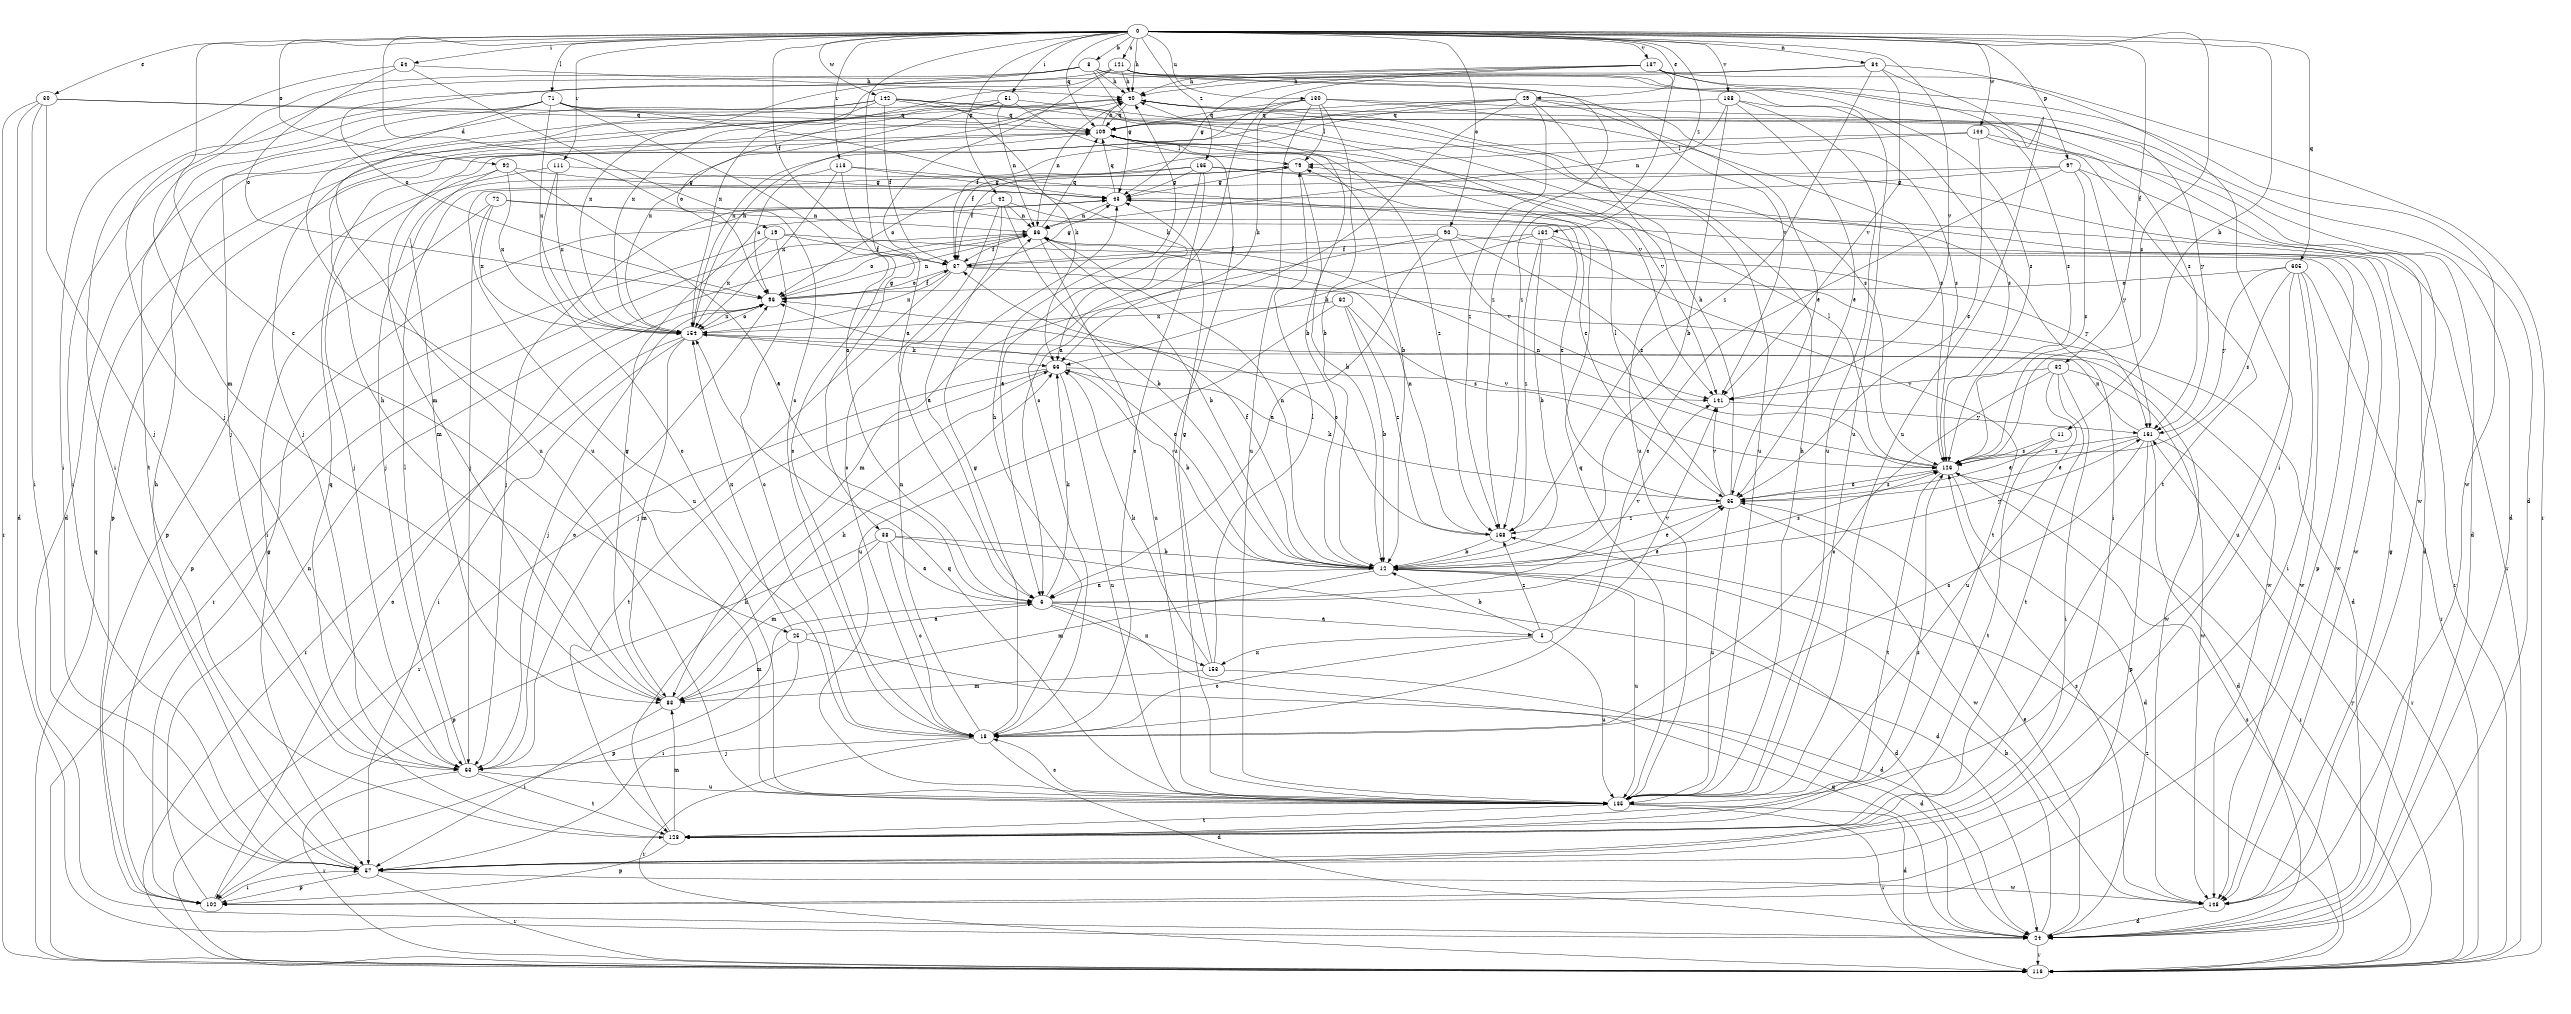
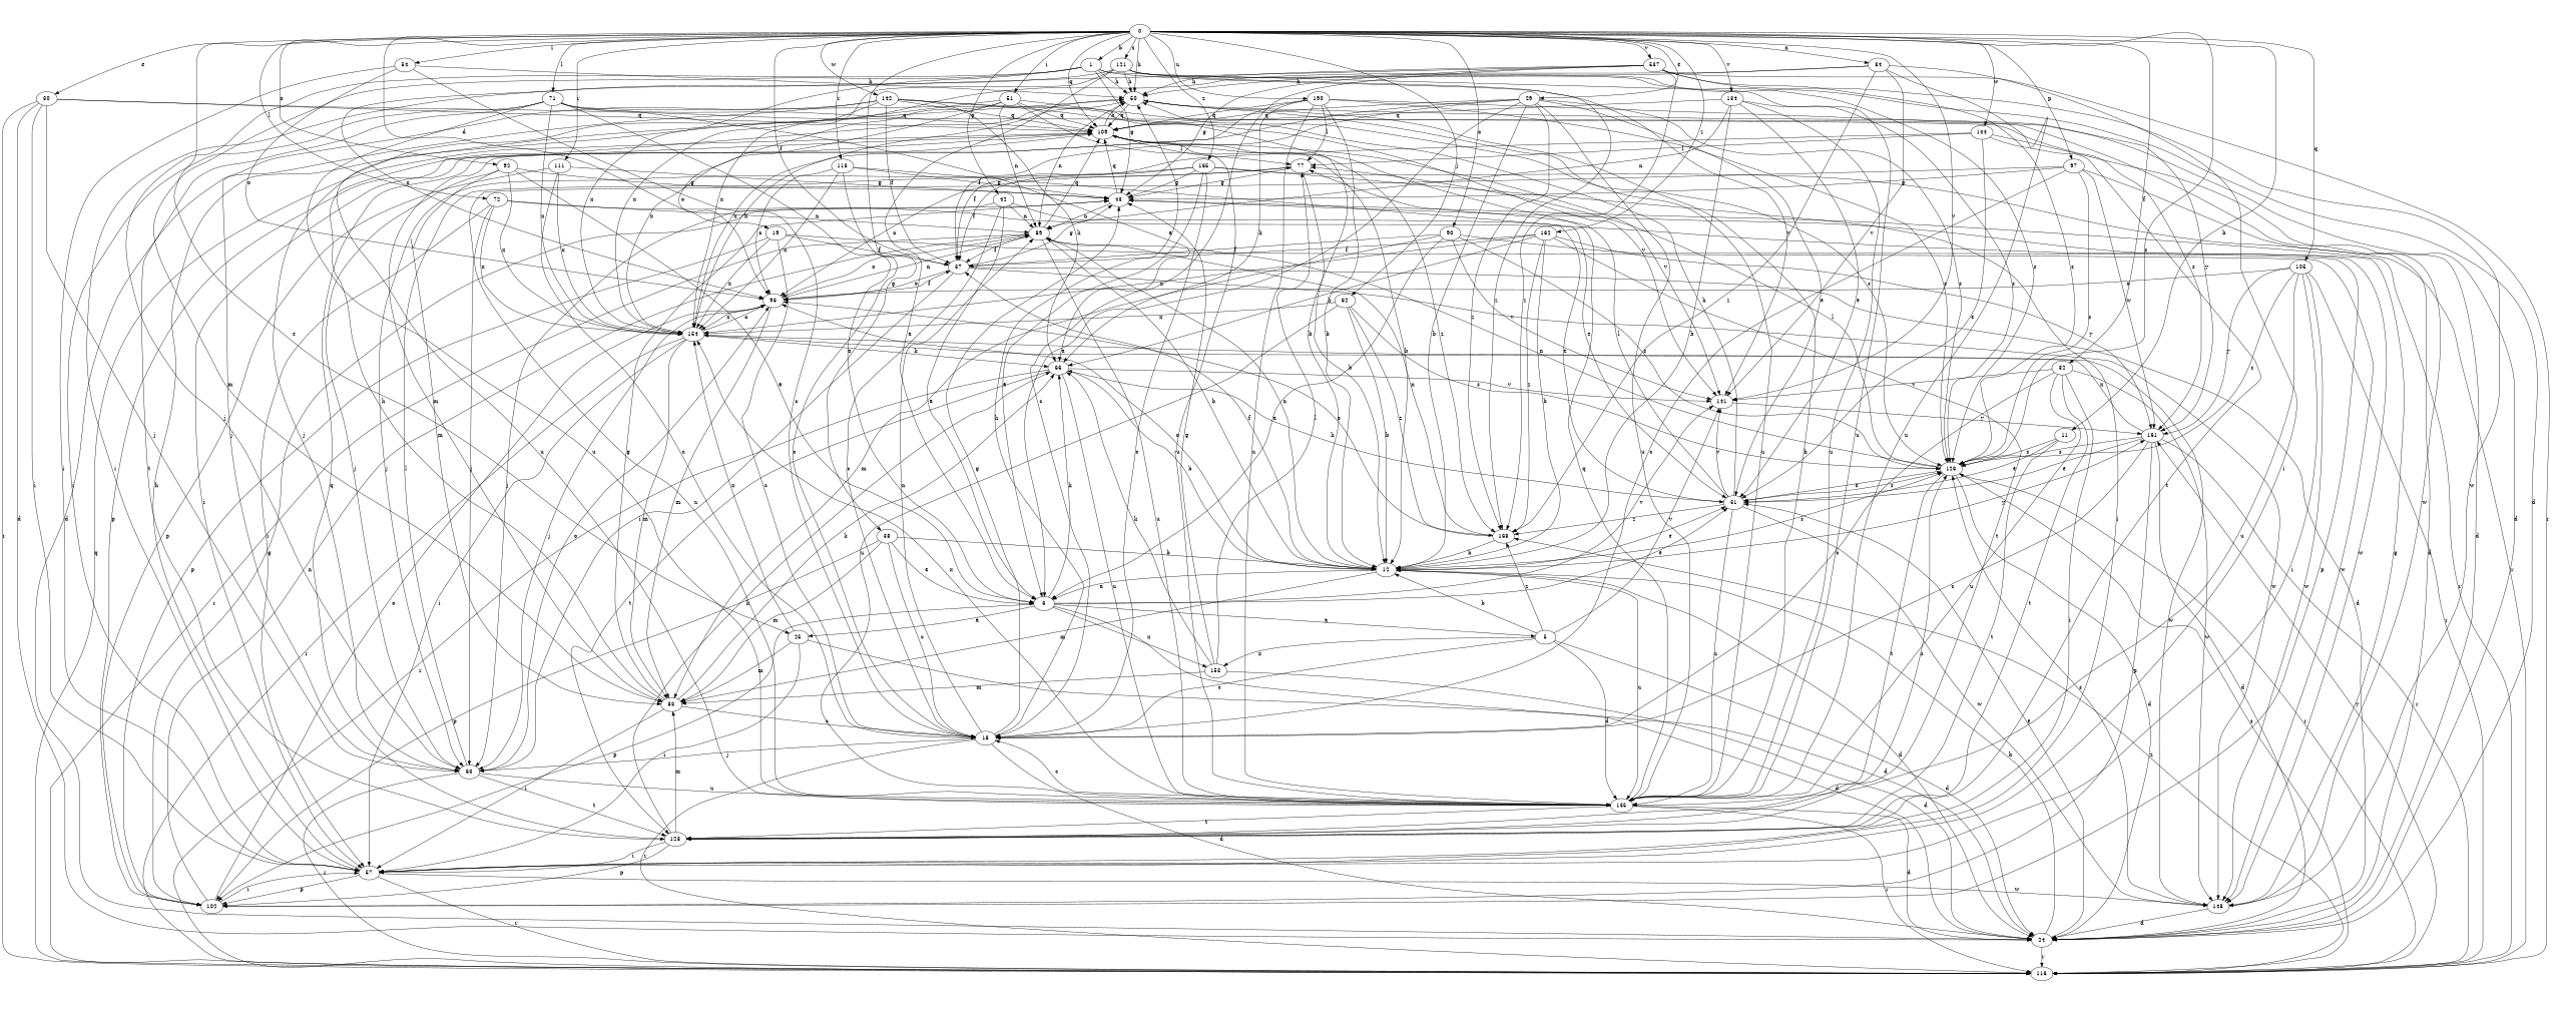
  strict digraph {
    0
-   8
+   8 [label=1]
    11
    19
    25
    29
    30
    32
    37
    38
    42
-   50 [label=40]
+   50
    51
    54
    62
    71
    72
    84
    90
    92
    97
-   105 [label=605]
+   105
    109
    111
    113
    121
    n27 [label=126]
-   130
-   137
-   138
+   130 [label=190]
+   137 [label=537]
+   138 [label=134]
    141
    142
    144
    162
    165
    135
    43
    63
    83
    154
-   31 [label=35]
+   31
    128
    18
    102
    148
    6
    24
    57
    12
    168
    161
    116
    96
-   89 [label=86]
+   89
    n55 [label=66]
-   77 [label=79]
+   77
    5
    153
    0 -> 8 [label=b]
    0 -> 11 [label=b]
    0 -> 19 [label=d]
    0 -> 25 [label=e]
    0 -> 29 [label=e]
    0 -> 30 [label=e]
    0 -> 32 [label=f]
    0 -> 37 [label=f]
    0 -> 38 [label=g]
    0 -> 42 [label=g]
    0 -> 50 [label=h]
    0 -> 51 [label=i]
    0 -> 54 [label=i]
+   0 -> 62 [label=j]
    0 -> 71 [label=l]
+   0 -> 72 [label=l]
    0 -> 84 [label=n]
    0 -> 90 [label=o]
    0 -> 92 [label=o]
    0 -> 97 [label=p]
    0 -> 105 [label=q]
    0 -> 109 [label=q]
    0 -> 111 [label=r]
    0 -> 113 [label=r]
    0 -> 121 [label=s]
    0 -> n27 [label=s]
    0 -> 130 [label=u]
    0 -> 137 [label=v]
    0 -> 138 [label=v]
    0 -> 141 [label=v]
    0 -> 142 [label=w]
    0 -> 144 [label=w]
    0 -> 162 [label=z]
    0 -> 165 [label=z]
    8 -> 50 [label=h]
    8 -> 141 [label=v]
    8 -> 135 [label=u]
    8 -> 43 [label=g]
    8 -> 63 [label=j]
    8 -> 83 [label=m]
    8 -> 154 [label=x]
    11 -> n27 [label=s]
    11 -> 31 [label=e]
    11 -> 128 [label=t]
    19 -> 37 [label=f]
    19 -> 154 [label=x]
    19 -> 18 [label=c]
    19 -> 102 [label=p]
    19 -> 148 [label=w]
    25 -> 83 [label=m]
    25 -> 154 [label=x]
-   25 -> 6 [label=a]
-   25 -> 24 [label=q]
+   6 -> 25 [label=a]
+   25 -> 24 [label=d]
    25 -> 57 [label=i]
    29 -> 37 [label=f]
    29 -> 109 [label=q]
    29 -> n27 [label=s]
    29 -> 135 [label=u]
    29 -> 83 [label=m]
    29 -> 31 [label=e]
    29 -> 6 [label=a]
-   42 -> 12 [label=b]
+   29 -> 12 [label=b]
    29 -> 168 [label=z]
    30 -> 109 [label=q]
    30 -> 63 [label=j]
    30 -> 24 [label=d]
    30 -> 57 [label=i]
    30 -> 161 [label=s]
    30 -> 116 [label=r]
    32 -> 141 [label=v]
    32 -> 135 [label=u]
    32 -> 128 [label=t]
    32 -> 18 [label=c]
    32 -> 148 [label=w]
    32 -> 57 [label=i]
    37 -> 43 [label=g]
-   37 -> 63 [label=j]
+   37 -> 63 [label=i]
    37 -> 148 [label=w]
    37 -> 24 [label=d]
    37 -> 96 [label=o]
    38 -> 83 [label=m]
    38 -> 18 [label=c]
    38 -> 102 [label=p]
    38 -> 6 [label=a]
-   38 -> 24 [label=d]
+   5 -> 24 [label=d]
    38 -> 12 [label=b]
    42 -> 63 [label=j]
    42 -> 31 [label=e]
    42 -> 18 [label=c]
    42 -> 6 [label=a]
    42 -> 89 [label=n]
    50 -> 109 [label=q]
    50 -> 135 [label=u]
    50 -> 24 [label=d]
    50 -> 89 [label=n]
+   51 -> 109 [label=q]
    51 -> 135 [label=u]
    51 -> 63 [label=j]
    51 -> 154 [label=x]
    51 -> 148 [label=w]
    51 -> 96 [label=o]
    51 -> 89 [label=n]
    54 -> 50 [label=h]
    54 -> 18 [label=c]
    54 -> 57 [label=i]
    54 -> 96 [label=o]
    62 -> n27 [label=s]
    62 -> 135 [label=u]
    62 -> 154 [label=x]
    62 -> 12 [label=b]
    62 -> 168 [label=z]
    71 -> 109 [label=q]
    71 -> 141 [label=v]
    71 -> 135 [label=u]
    71 -> 154 [label=x]
    71 -> 128 [label=t]
    71 -> 6 [label=a]
    71 -> 57 [label=i]
-   71 -> n55 [label=k]
+   71 -> n55 [label=a]
    72 -> 135 [label=u]
    72 -> 154 [label=x]
    72 -> 148 [label=w]
    72 -> 57 [label=i]
    72 -> 89 [label=n]
    84 -> 50 [label=h]
    84 -> 141 [label=v]
    84 -> 135 [label=u]
    84 -> 154 [label=x]
    84 -> 57 [label=i]
    84 -> 168 [label=z]
    90 -> 37 [label=f]
    90 -> n27 [label=s]
    90 -> 141 [label=v]
    90 -> 83 [label=m]
    90 -> 102 [label=p]
    90 -> 6 [label=a]
    92 -> 43 [label=g]
    92 -> 63 [label=j]
    92 -> 83 [label=m]
    92 -> 154 [label=x]
    92 -> 6 [label=a]
    97 -> n27 [label=s]
    97 -> 43 [label=g]
    97 -> 63 [label=j]
    97 -> 18 [label=c]
    97 -> 24 [label=d]
-   97 -> 161 [label=y]
+   97 -> 161 [label=w]
    105 -> n27 [label=s]
    105 -> 135 [label=u]
    105 -> 148 [label=w]
    105 -> 57 [label=i]
    105 -> 161 [label=y]
    105 -> 116 [label=r]
    105 -> 96 [label=o]
    109 -> 50 [label=h]
    109 -> 141 [label=v]
    109 -> 102 [label=p]
+   109 -> 57 [label=i]
    109 -> 12 [label=b]
    109 -> 168 [label=z]
    109 -> 77 [label=l]
    111 -> 43 [label=g]
    111 -> 154 [label=x]
    111 -> 18 [label=c]
    111 -> 102 [label=p]
    113 -> 43 [label=g]
    113 -> 154 [label=x]
    113 -> 31 [label=e]
    113 -> 18 [label=c]
    113 -> 96 [label=o]
    121 -> 50 [label=h]
    121 -> n27 [label=s]
    121 -> 154 [label=x]
    121 -> 6 [label=a]
    121 -> 24 [label=d]
    121 -> 168 [label=z]
    121 -> 96 [label=o]
    n27 -> 31 [label=e]
    n27 -> 128 [label=t]
    n27 -> 24 [label=d]
    n27 -> 116 [label=r]
    n27 -> 89 [label=n]
    n27 -> 77 [label=l]
    130 -> 109 [label=q]
    130 -> n27 [label=s]
    130 -> 135 [label=u]
    130 -> 154 [label=x]
    130 -> 12 [label=b]
    130 -> 161 [label=y]
    130 -> n55 [label=k]
    130 -> 77 [label=l]
    137 -> 50 [label=h]
    137 -> n27 [label=s]
    137 -> 43 [label=g]
    137 -> 18 [label=c]
    137 -> 148 [label=w]
    137 -> 57 [label=i]
    137 -> 168 [label=z]
    137 -> 116 [label=r]
    138 -> 109 [label=q]
    138 -> n27 [label=s]
    138 -> 135 [label=u]
    138 -> 31 [label=e]
    138 -> 12 [label=b]
    138 -> 89 [label=n]
    141 -> 161 [label=y]
    142 -> 37 [label=f]
    142 -> 109 [label=q]
    142 -> n27 [label=s]
    142 -> 135 [label=u]
    142 -> 63 [label=j]
    142 -> 24 [label=d]
    142 -> 12 [label=b]
    142 -> n55 [label=k]
    144 -> 37 [label=f]
    144 -> 31 [label=e]
    144 -> 128 [label=t]
    144 -> 24 [label=d]
    144 -> 77 [label=l]
    162 -> 37 [label=f]
-   37 -> 154 [label=x]
+   162 -> 154 [label=x]
    162 -> 128 [label=t]
    162 -> 12 [label=b]
    162 -> 168 [label=z]
    162 -> 161 [label=y]
    162 -> n55 [label=k]
    165 -> 37 [label=f]
    165 -> 43 [label=g]
    165 -> 63 [label=j]
    165 -> 18 [label=c]
    165 -> 6 [label=a]
    165 -> 57 [label=i]
    165 -> 116 [label=r]
    135 -> 50 [label=h]
    135 -> 109 [label=q]
-   135 -> 154 [label=q]
+   135 -> 154 [label=x]
    135 -> 128 [label=t]
    135 -> 18 [label=c]
    135 -> 24 [label=d]
    135 -> 116 [label=r]
    43 -> 109 [label=q]
    43 -> 116 [label=r]
    43 -> 89 [label=n]
    63 -> 135 [label=u]
    63 -> 128 [label=t]
    63 -> 116 [label=r]
    63 -> 96 [label=o]
    63 -> 77 [label=l]
    83 -> 50 [label=h]
    83 -> 43 [label=g]
+   83 -> 18 [label=c]
    83 -> 57 [label=i]
    83 -> n55 [label=k]
    154 -> 50 [label=h]
    154 -> 83 [label=m]
    154 -> 148 [label=w]
    154 -> 57 [label=i]
    154 -> 116 [label=r]
    154 -> 96 [label=o]
    154 -> n55 [label=k]
    31 -> 50 [label=h]
    31 -> n27 [label=s]
    31 -> 141 [label=v]
    31 -> 135 [label=u]
    31 -> 148 [label=w]
    31 -> 168 [label=z]
    31 -> n55 [label=k]
    31 -> 77 [label=l]
    128 -> 109 [label=q]
    128 -> n27 [label=s]
    128 -> 83 [label=m]
    128 -> 102 [label=p]
+   128 -> 57 [label=i]
    128 -> n55 [label=k]
    18 -> 50 [label=h]
    18 -> 43 [label=g]
    18 -> 63 [label=j]
    18 -> 24 [label=d]
    18 -> 116 [label=r]
    18 -> 89 [label=n]
    102 -> 43 [label=g]
    102 -> 57 [label=i]
    102 -> 96 [label=o]
    102 -> 89 [label=n]
    148 -> n27 [label=s]
    148 -> 43 [label=g]
    148 -> 24 [label=d]
    6 -> 141 [label=v]
    6 -> 31 [label=e]
    6 -> 102 [label=p]
    6 -> 24 [label=d]
    6 -> n55 [label=k]
    6 -> 5 [label=a]
    6 -> 153 [label=x]
    24 -> 31 [label=e]
    24 -> 12 [label=b]
    24 -> 116 [label=r]
    57 -> 50 [label=h]
    57 -> 102 [label=p]
    57 -> 148 [label=w]
    57 -> 116 [label=r]
    12 -> 37 [label=f]
    12 -> n27 [label=s]
    12 -> 135 [label=u]
    12 -> 83 [label=m]
    12 -> 31 [label=e]
    12 -> 6 [label=a]
    12 -> 24 [label=d]
    12 -> 161 [label=y]
    12 -> 96 [label=o]
    12 -> 89 [label=n]
    168 -> 12 [label=b]
    168 -> 96 [label=o]
    168 -> 89 [label=n]
    161 -> n27 [label=s]
    161 -> 154 [label=x]
    161 -> 31 [label=e]
    161 -> 18 [label=c]
    161 -> 102 [label=p]
    161 -> 24 [label=d]
    161 -> 116 [label=r]
    116 -> 109 [label=q]
    116 -> n27 [label=s]
    116 -> 168 [label=z]
    116 -> 161 [label=y]
    96 -> 37 [label=f]
    96 -> 63 [label=j]
+   96 -> 83 [label=m]
    96 -> 154 [label=x]
    96 -> 89 [label=n]
    89 -> 37 [label=f]
    89 -> 109 [label=q]
    89 -> 135 [label=u]
    89 -> 12 [label=b]
    89 -> 116 [label=r]
    89 -> 96 [label=o]
    n55 -> 141 [label=v]
    n55 -> 135 [label=u]
    n55 -> 128 [label=t]
    n55 -> 12 [label=b]
    n55 -> 116 [label=r]
    77 -> 43 [label=g]
    77 -> 12 [label=b]
    77 -> 96 [label=o]
    5 -> 141 [label=v]
-   5 -> 135 [label=u]
+   5 -> 135 [label=d]
    5 -> 18 [label=c]
    5 -> 12 [label=b]
    5 -> 168 [label=z]
    5 -> 153 [label=x]
    153 -> 43 [label=g]
    153 -> 83 [label=m]
    153 -> 24 [label=d]
    153 -> n55 [label=k]
    153 -> 77 [label=l]
  }
